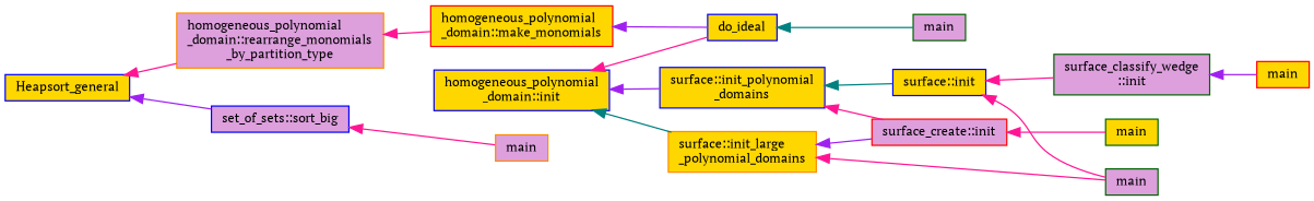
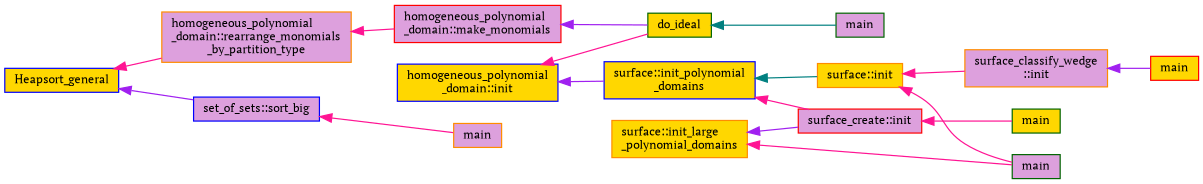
  digraph {
    fontname="PT Serif"
    rankdir=LR
    node [color=blue fillcolor=gold fontname="PT Serif" fontsize=10 shape=record style=filled]
    edge [color=deeppink dir=back fontname="PT Serif" fontsize=10 labelfontname=Helvetica labelfontsize=10 style=solid]
    n1 [fontcolor=black height=0.2 label=Heapsort_general width=0.4]
    n2 [color=darkorange fillcolor=plum height=0.2 label="homogeneous_polynomial\l_domain::rearrange_monomials\l_by_partition_type" width=0.4]
    n3 [fillcolor=plum height=0.2 label="set_of_sets::sort_big" width=0.4]
-   n4 [color=red height=0.2 label="homogeneous_polynomial\l_domain::make_monomials" width=0.4]
+   n4 [color=red fillcolor=plum height=0.2 label="homogeneous_polynomial\l_domain::make_monomials" width=0.4]
    n5 [color=darkorange fillcolor=plum height=0.2 label=main width=0.4]
-   n6 [height=0.2 label=do_ideal width=0.4]
+   n6 [color=darkgreen height=0.2 label=do_ideal width=0.4]
    n7 [height=0.2 label="homogeneous_polynomial\l_domain::init" width=0.4]
    n8 [height=0.2 label="surface::init_polynomial\l_domains" width=0.4]
    n9 [color=darkorange height=0.2 label="surface::init_large\l_polynomial_domains" width=0.4]
    n10 [color=darkgreen fillcolor=plum height=0.2 label=main width=0.4]
-   n11 [height=0.2 label="surface::init" width=0.4]
+   n11 [color=darkorange height=0.2 label="surface::init" width=0.4]
    n12 [color=red fillcolor=plum height=0.2 label="surface_create::init" width=0.4]
    n13 [color=darkgreen fillcolor=plum height=0.2 label=main width=0.4]
-   n14 [color=darkgreen fillcolor=plum height=0.2 label="surface_classify_wedge\l::init" width=0.4]
+   n14 [color=darkorange fillcolor=plum height=0.2 label="surface_classify_wedge\l::init" width=0.4]
    n15 [color=red height=0.2 label=main width=0.4]
    n16 [color=darkgreen height=0.2 label=main width=0.4]
    n1 -> n2
    n1 -> n3 [color=purple]
    n2 -> n4
    n3 -> n5
    n4 -> n6 [color=purple]
    n6 -> n10 [color=teal]
    n7 -> n6
    n7 -> n8 [color=purple]
-   n7 -> n9 [color=teal]
    n8 -> n11 [color=teal]
    n8 -> n12
    n9 -> n12 [color=purple]
    n9 -> n13
    n11 -> n13
    n11 -> n14
    n12 -> n16
    n14 -> n15 [color=purple]
  }
